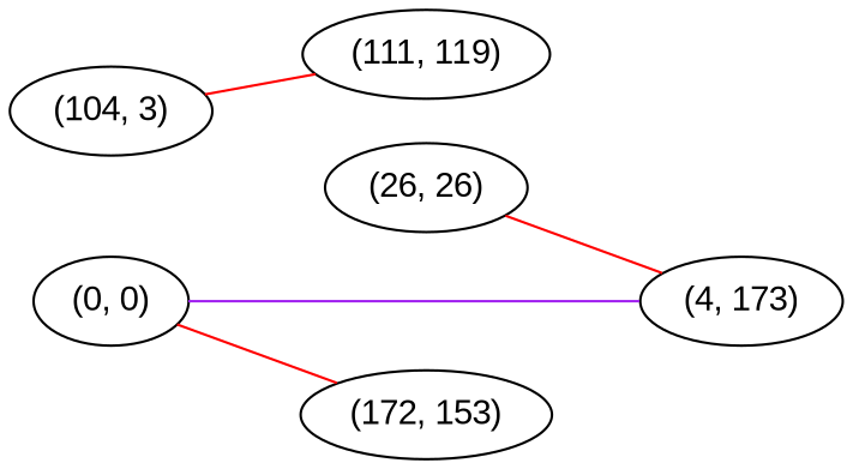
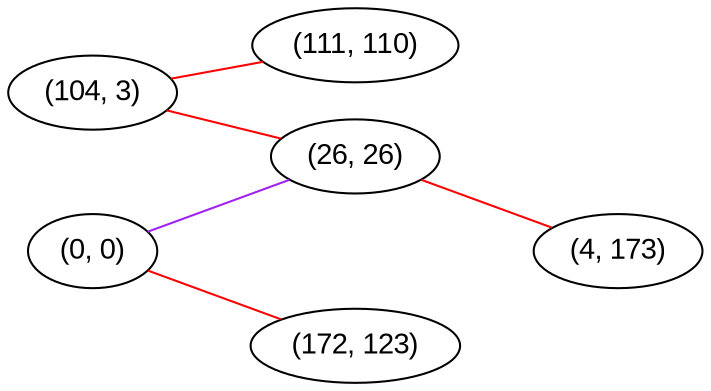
  graph {
    fontname="Liberation Sans"
    rankdir=LR
    node [fontname="Liberation Sans"]
    edge [color=red fontname="Liberation Sans" weight=1]
    "(104, 3)"
-   "(111, 119)"
+   "(111, 119)" [label="(111, 110)"]
    "(26, 26)"
    n4 [label="(4, 173)"]
    "(0, 0)"
-   "(172, 153)"
+   "(172, 153)" [label="(172, 123)"]
    "(104, 3)" -- "(111, 119)"
+   "(104, 3)" -- "(26, 26)"
    "(26, 26)" -- n4
-   "(0, 0)" -- n4 [color=purple weight=4]
+   "(0, 0)" -- "(26, 26)" [color=purple weight=4]
    "(0, 0)" -- "(172, 153)"
  }
